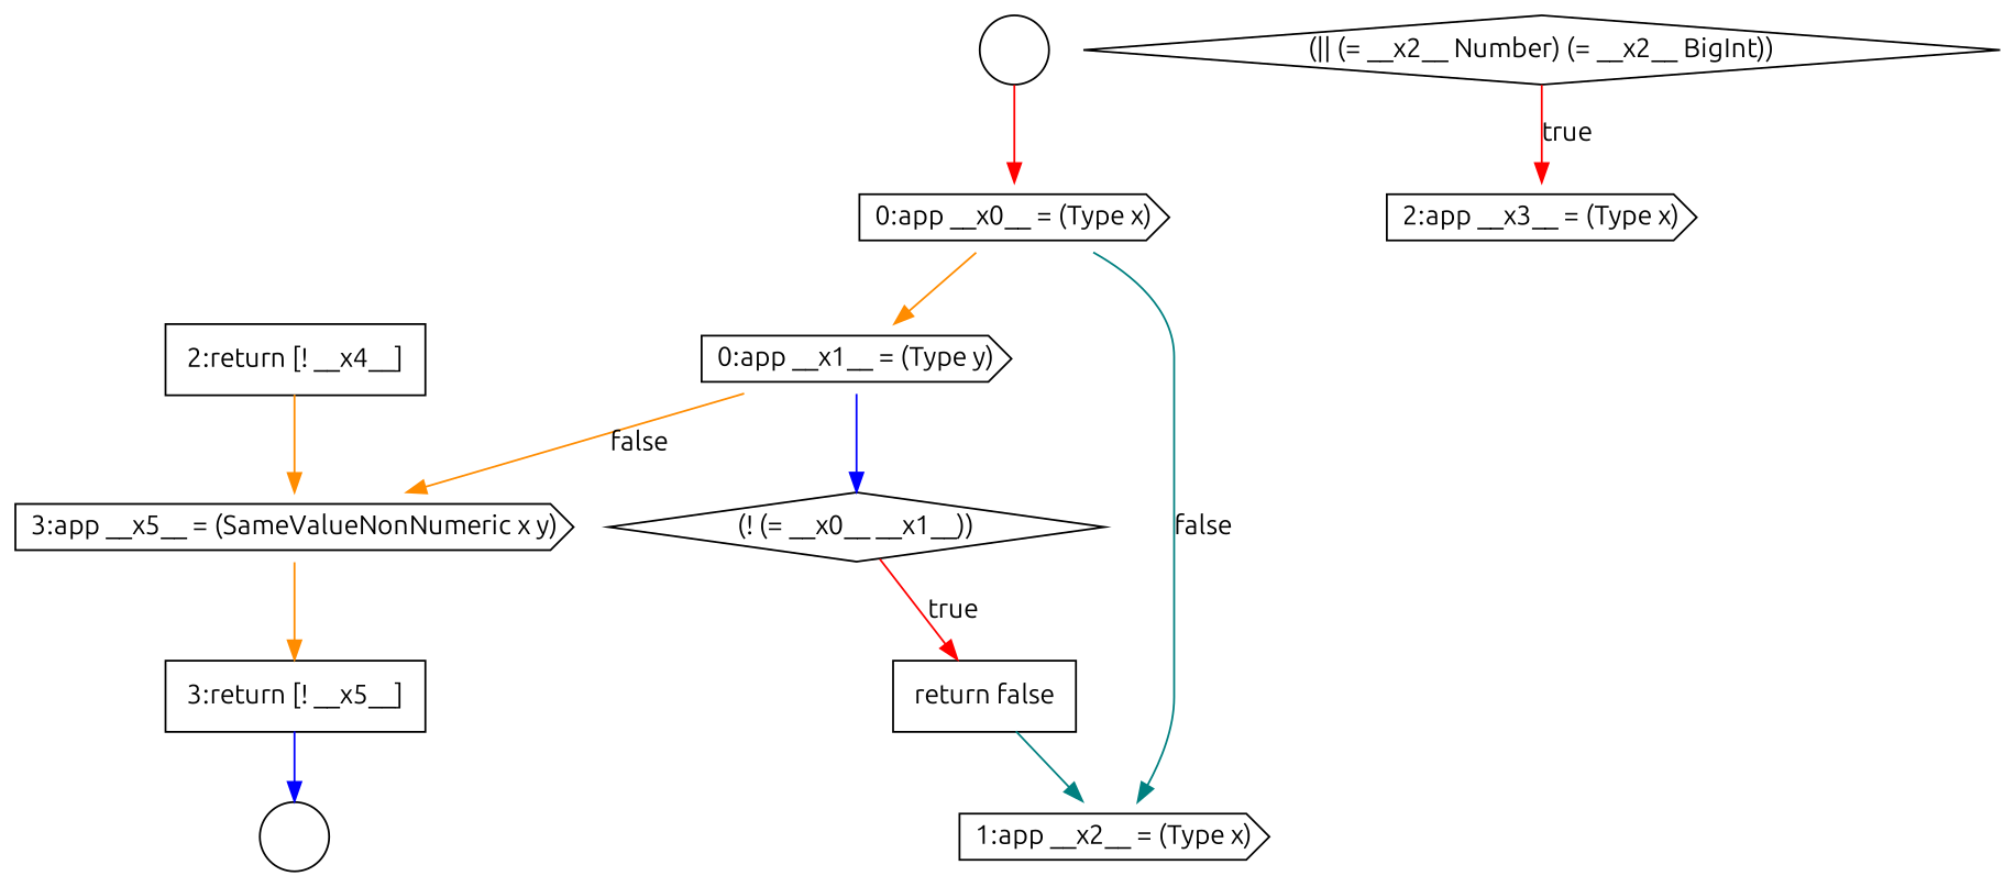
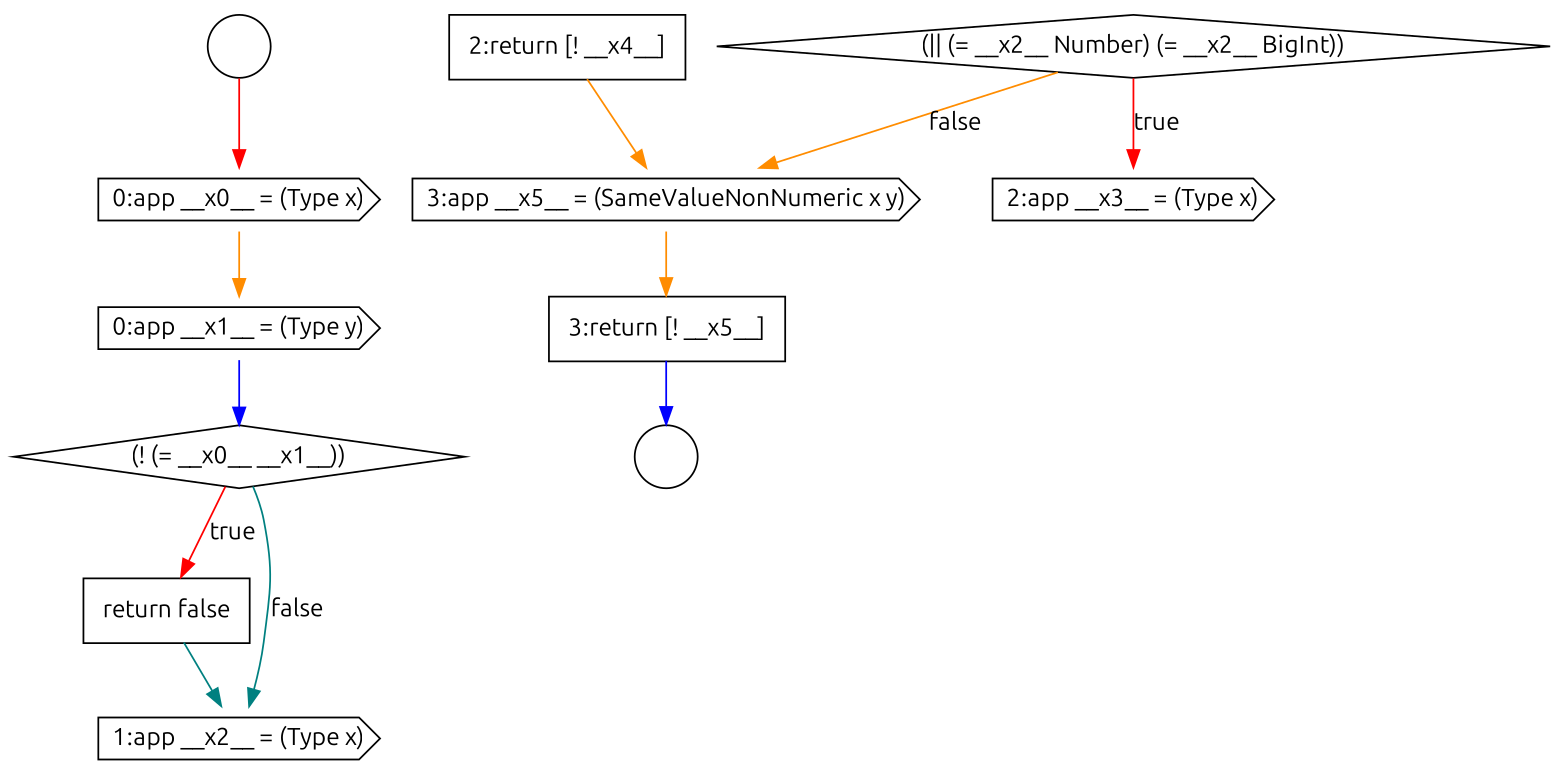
  digraph {
    fontname=Ubuntu
    node [color=black fillcolor=white fontname=Ubuntu shape=cds style=filled]
    edge [color=darkorange fontname=Ubuntu]
    n1 [label=<<font color="black">(! (= __x0__ __x1__))</font>> shape=diamond]
    n2 [label=<<font color="black">     <table border="0" cellborder="1" cellspacing="0" cellpadding="10">       <tr><td align="left">return false</td></tr>     </table>   </font>> margin=0 shape=none]
    n3 [label=<<font color="black">1:app __x2__ = (Type x)</font>>]
    n4 [label=<<font color="black">     <table border="0" cellborder="1" cellspacing="0" cellpadding="10">       <tr><td align="left">2:return [! __x4__]</td></tr>     </table>   </font>> margin=0 shape=none]
    n5 [label=<<font color="black">3:app __x5__ = (SameValueNonNumeric x y)</font>>]
    n6 [label=<<font color="black">     <table border="0" cellborder="1" cellspacing="0" cellpadding="10">       <tr><td align="left">3:return [! __x5__]</td></tr>     </table>   </font>> margin=0 shape=none]
    n7 [label=" " shape=circle]
    n8 [label=" " shape=circle]
    n9 [label=<<font color="black">0:app __x0__ = (Type x)</font>>]
    n10 [label=<<font color="black">0:app __x1__ = (Type y)</font>>]
    n11 [label=<<font color="black">(|| (= __x2__ Number) (= __x2__ BigInt))</font>> shape=diamond]
    n12 [label=<<font color="black">2:app __x3__ = (Type x)</font>>]
    n1 -> n2 [color=red label=<<font color="black">true</font>>]
-   n9 -> n3 [color=teal label=<<font color="black">false</font>>]
+   n1 -> n3 [color=teal label=<<font color="black">false</font>>]
    n2 -> n3 [color=teal]
    n4 -> n5
    n5 -> n6
    n6 -> n7 [color=blue]
    n8 -> n9 [color=red]
    n9 -> n10
    n10 -> n1 [color=blue]
-   n10 -> n5 [label=<<font color="black">false</font>>]
+   n11 -> n5 [label=<<font color="black">false</font>>]
    n11 -> n12 [color=red label=<<font color="black">true</font>>]
  }
